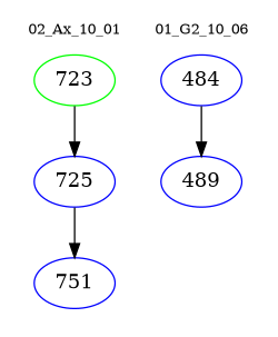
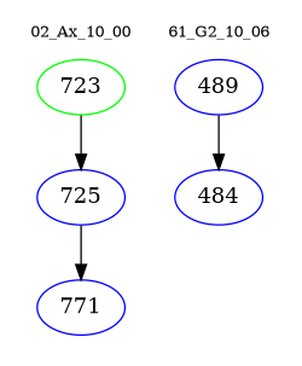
  digraph {
    node [color=blue]
    edge [color=black]
    n1 [color=green label=723]
    n2 [label=725]
-   n3 [label=751]
+   n3 [label=771]
    n4 [label=484]
    n5 [label=489]
    subgraph cluster_1 {
      color=white
      fontsize=10
-     label="02_Ax_10_01"
+     label="02_Ax_10_00"
      n1
      n2
      n3
    }
    subgraph cluster_2 {
      color=white
      fontsize=10
-     label="01_G2_10_06"
+     label="61_G2_10_06"
      n4
      n5
    }
    n1 -> n2
    n2 -> n3
-   n4 -> n5
+   n5 -> n4
  }
